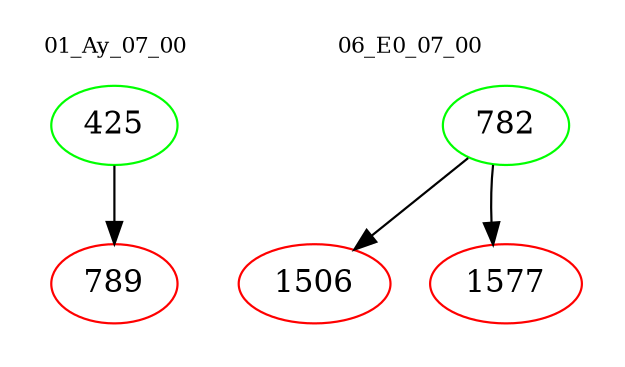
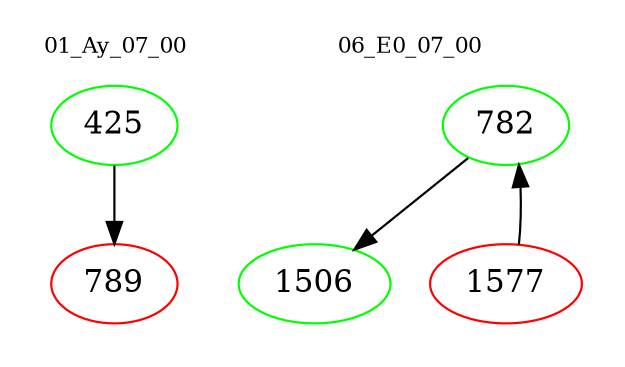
  digraph {
    node [color=red]
    edge [color=black]
    n1 [color=green label=425]
    n2 [label=789]
    n3 [color=green label=782]
-   n4 [label=1506]
+   n4 [color=green label=1506]
    n5 [label=1577]
    subgraph cluster_1 {
      color=white
      fontsize=10
      label="01_Ay_07_00"
      n1
      n2
    }
    subgraph cluster_2 {
      color=white
      fontsize=10
      label="06_E0_07_00"
      n3
      n4
      n5
    }
    n1 -> n2
    n3 -> n4
-   n3 -> n5
+   n5 -> n3
  }
